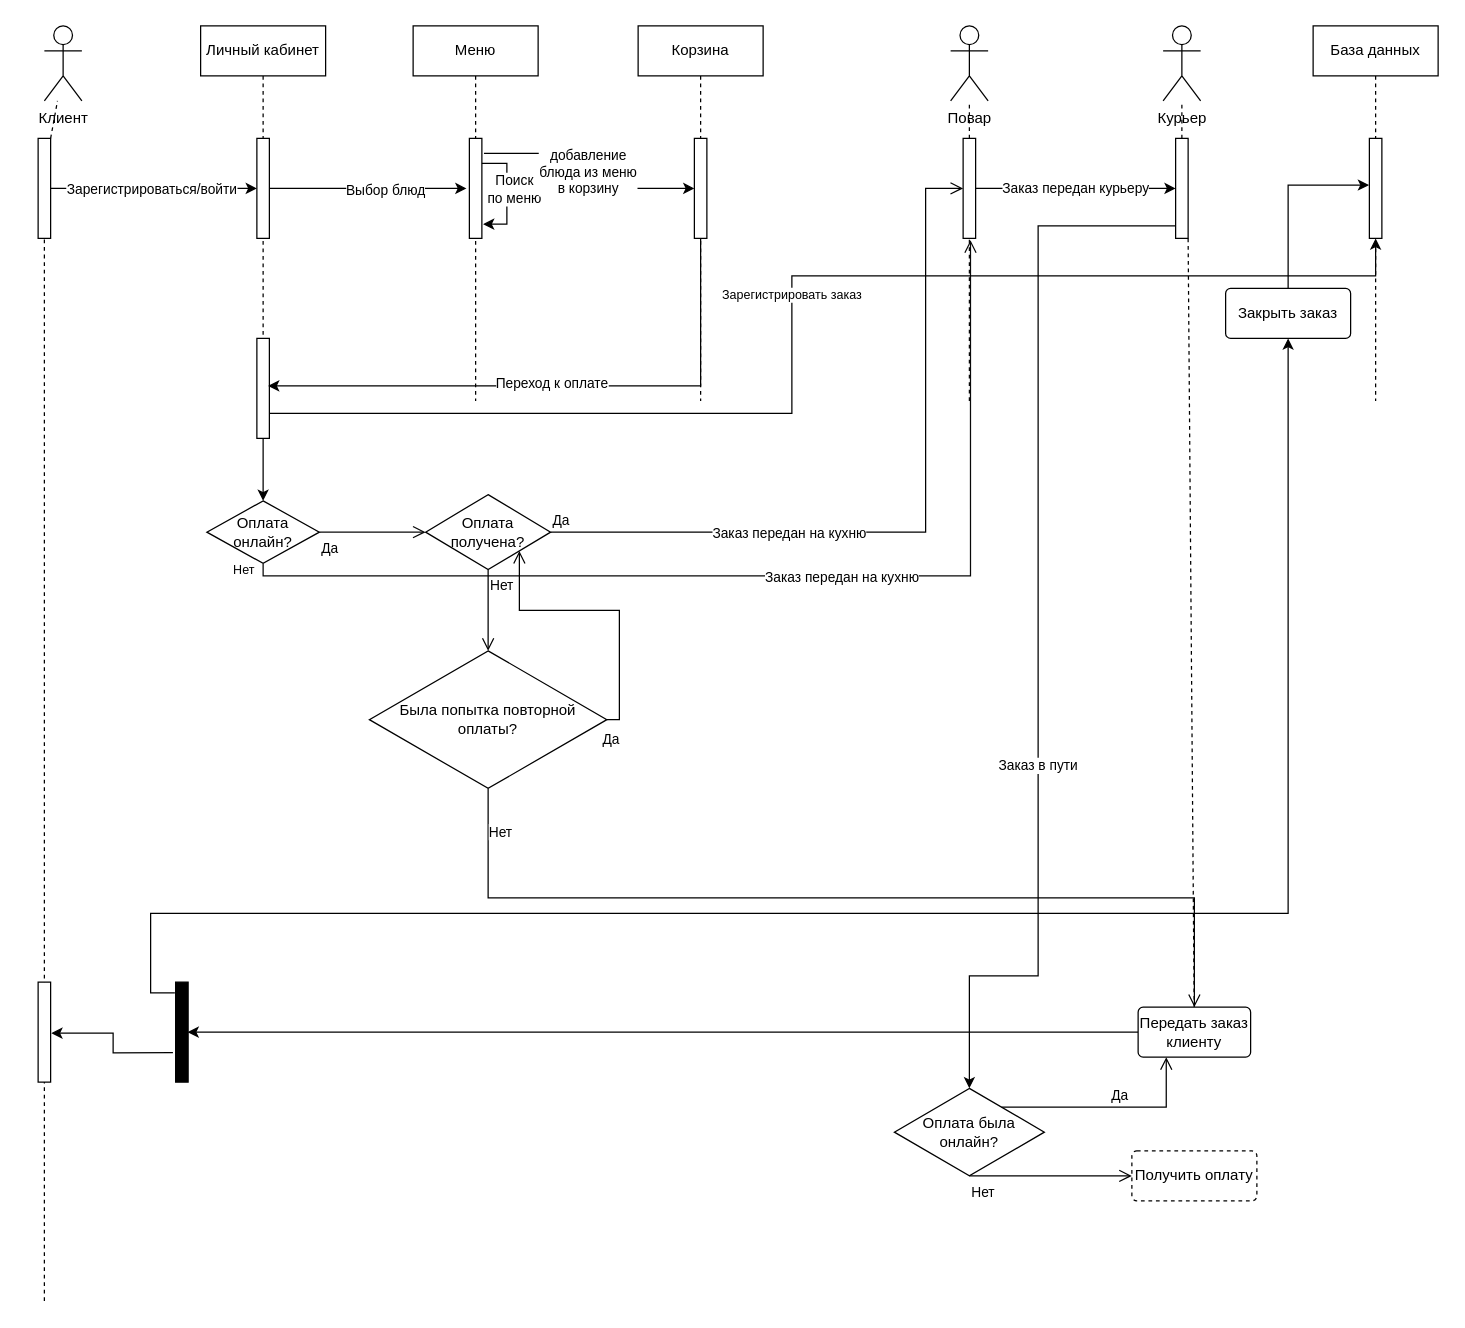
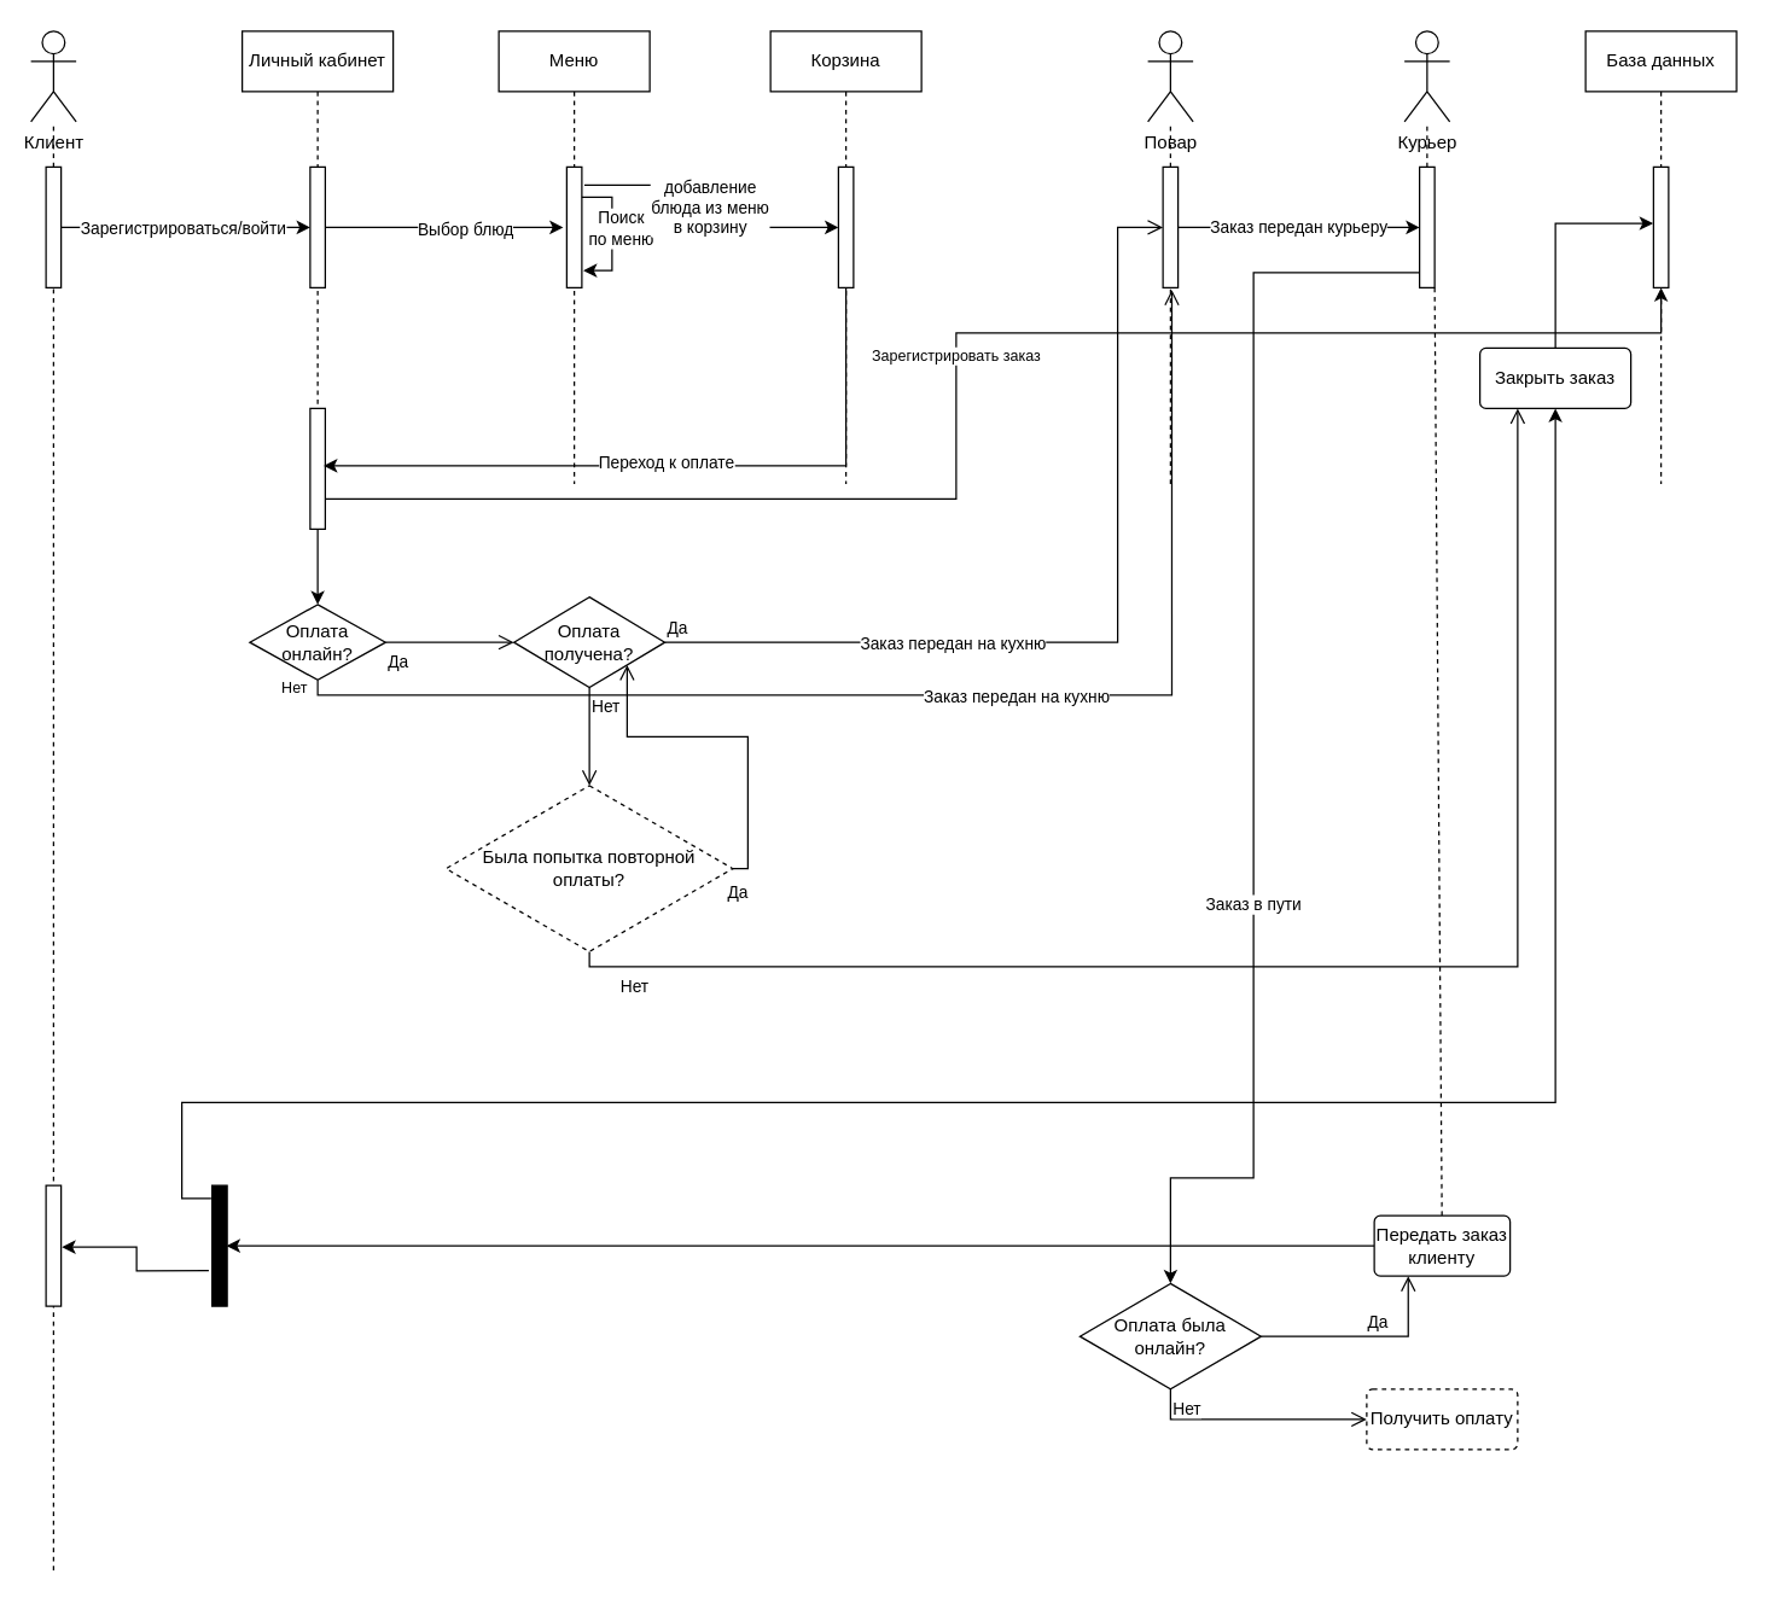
  <mxCell id="0" />
  <mxCell id="1" parent="0" />
- <mxCell id="2" value="Клиент" style="shape=umlActor;verticalLabelPosition=bottom;verticalAlign=top;html=1;outlineConnect=0;" parent="1" vertex="1"><mxGeometry x="35" y="20" width="30" height="60" as="geometry" /></mxCell>
+ <mxCell id="2" value="Клиент" style="shape=umlActor;verticalLabelPosition=bottom;verticalAlign=top;html=1;outlineConnect=0;" parent="1" vertex="1"><mxGeometry x="20" y="20" width="30" height="60" as="geometry" /></mxCell>
  <mxCell id="3" value="" style="endArrow=none;dashed=1;html=1;rounded=0;startArrow=none;" parent="1" source="9" target="2" edge="1"><mxGeometry width="50" height="50" relative="1" as="geometry"><mxPoint x="35" y="1040" as="sourcePoint" /><mxPoint x="270" y="140" as="targetPoint" /></mxGeometry></mxCell>
  <mxCell id="4" value="Личный кабинет" style="shape=umlLifeline;perimeter=lifelinePerimeter;whiteSpace=wrap;html=1;container=1;collapsible=0;recursiveResize=0;outlineConnect=0;" parent="1" vertex="1"><mxGeometry x="160" y="20" width="100" height="330" as="geometry" /></mxCell>
  <mxCell id="5" value="" style="html=1;points=[];perimeter=orthogonalPerimeter;" parent="4" vertex="1"><mxGeometry x="45" y="90" width="10" height="80" as="geometry" /></mxCell>
  <mxCell id="6" value="" style="html=1;points=[];perimeter=orthogonalPerimeter;" parent="4" vertex="1"><mxGeometry x="45" y="250" width="10" height="80" as="geometry" /></mxCell>
  <mxCell id="7" style="edgeStyle=orthogonalEdgeStyle;rounded=0;orthogonalLoop=1;jettySize=auto;html=1;" parent="1" source="9" target="5" edge="1"><mxGeometry relative="1" as="geometry" /></mxCell>
  <mxCell id="8" value="Зарегистрироваться/войти" style="edgeLabel;html=1;align=center;verticalAlign=middle;resizable=0;points=[];" parent="7" vertex="1" connectable="0"><mxGeometry x="0.107" relative="1" as="geometry"><mxPoint x="-11" as="offset" /></mxGeometry></mxCell>
  <mxCell id="9" value="" style="html=1;points=[];perimeter=orthogonalPerimeter;" parent="1" vertex="1"><mxGeometry x="30" y="110" width="10" height="80" as="geometry" /></mxCell>
  <mxCell id="10" value="" style="endArrow=none;dashed=1;html=1;rounded=0;" parent="1" target="9" edge="1"><mxGeometry width="50" height="50" relative="1" as="geometry"><mxPoint x="35" y="1040" as="sourcePoint" /><mxPoint x="35" y="80" as="targetPoint" /></mxGeometry></mxCell>
  <mxCell id="11" value="Меню" style="shape=umlLifeline;perimeter=lifelinePerimeter;whiteSpace=wrap;html=1;container=1;collapsible=0;recursiveResize=0;outlineConnect=0;" parent="1" vertex="1"><mxGeometry x="330" y="20" width="100" height="300" as="geometry" /></mxCell>
  <mxCell id="12" value="" style="html=1;points=[];perimeter=orthogonalPerimeter;" parent="11" vertex="1"><mxGeometry x="45" y="90" width="10" height="80" as="geometry" /></mxCell>
  <mxCell id="13" style="edgeStyle=orthogonalEdgeStyle;rounded=0;orthogonalLoop=1;jettySize=auto;html=1;entryX=1.1;entryY=0.858;entryDx=0;entryDy=0;entryPerimeter=0;" parent="11" source="12" target="12" edge="1"><mxGeometry relative="1" as="geometry"><Array as="points"><mxPoint x="75" y="110" /><mxPoint x="75" y="159" /></Array></mxGeometry></mxCell>
  <mxCell id="14" value="Поиск &lt;br&gt;по меню" style="edgeLabel;html=1;align=center;verticalAlign=middle;resizable=0;points=[];" parent="13" vertex="1" connectable="0"><mxGeometry x="-0.262" relative="1" as="geometry"><mxPoint x="5" y="8" as="offset" /></mxGeometry></mxCell>
  <mxCell id="15" value="Корзина" style="shape=umlLifeline;perimeter=lifelinePerimeter;whiteSpace=wrap;html=1;container=1;collapsible=0;recursiveResize=0;outlineConnect=0;" parent="1" vertex="1"><mxGeometry x="510" y="20" width="100" height="300" as="geometry" /></mxCell>
  <mxCell id="16" value="" style="html=1;points=[];perimeter=orthogonalPerimeter;" parent="15" vertex="1"><mxGeometry x="45" y="90" width="10" height="80" as="geometry" /></mxCell>
  <mxCell id="17" style="edgeStyle=orthogonalEdgeStyle;rounded=0;orthogonalLoop=1;jettySize=auto;html=1;entryX=-0.233;entryY=0.5;entryDx=0;entryDy=0;entryPerimeter=0;" parent="1" source="5" target="12" edge="1"><mxGeometry relative="1" as="geometry" /></mxCell>
  <mxCell id="18" value="Выбор блюд" style="edgeLabel;html=1;align=center;verticalAlign=middle;resizable=0;points=[];" parent="17" vertex="1" connectable="0"><mxGeometry x="0.171" y="-1" relative="1" as="geometry"><mxPoint as="offset" /></mxGeometry></mxCell>
  <mxCell id="19" value="добавление&lt;br&gt;блюда из меню &lt;br&gt;в корзину" style="edgeStyle=orthogonalEdgeStyle;rounded=0;orthogonalLoop=1;jettySize=auto;html=1;exitX=1.167;exitY=0.15;exitDx=0;exitDy=0;exitPerimeter=0;" parent="1" source="12" target="16" edge="1"><mxGeometry relative="1" as="geometry" /></mxCell>
  <mxCell id="20" style="edgeStyle=orthogonalEdgeStyle;rounded=0;orthogonalLoop=1;jettySize=auto;html=1;entryX=0.9;entryY=0.475;entryDx=0;entryDy=0;entryPerimeter=0;" parent="1" source="16" target="6" edge="1"><mxGeometry relative="1" as="geometry"><mxPoint x="766.67" y="150.64" as="targetPoint" /><Array as="points"><mxPoint x="560" y="308" /></Array></mxGeometry></mxCell>
  <mxCell id="21" value="Переход к оплате" style="edgeLabel;html=1;align=center;verticalAlign=middle;resizable=0;points=[];" parent="20" vertex="1" connectable="0"><mxGeometry x="-0.265" y="-3" relative="1" as="geometry"><mxPoint x="-67" as="offset" /></mxGeometry></mxCell>
  <mxCell id="22" value="Повар" style="shape=umlActor;verticalLabelPosition=bottom;verticalAlign=top;html=1;" parent="1" vertex="1"><mxGeometry x="760" y="20" width="30" height="60" as="geometry" /></mxCell>
  <mxCell id="23" value="Оплата онлайн?" style="rhombus;whiteSpace=wrap;html=1;" parent="1" vertex="1"><mxGeometry x="165" y="400" width="90" height="50" as="geometry" /></mxCell>
  <mxCell id="24" value="Заказ передан на кухню" style="edgeStyle=orthogonalEdgeStyle;html=1;align=left;verticalAlign=bottom;endArrow=open;endSize=8;strokeColor=#080808;rounded=0;exitX=0.5;exitY=1;exitDx=0;exitDy=0;entryX=0.589;entryY=1.018;entryDx=0;entryDy=0;entryPerimeter=0;" parent="1" source="23" target="29" edge="1"><mxGeometry x="-0.029" y="-10" relative="1" as="geometry"><mxPoint x="210" y="530" as="targetPoint" /><mxPoint as="offset" /></mxGeometry></mxCell>
  <mxCell id="25" value="Да" style="edgeStyle=orthogonalEdgeStyle;html=1;align=left;verticalAlign=top;endArrow=open;endSize=8;strokeColor=#080808;rounded=0;exitX=1;exitY=0.5;exitDx=0;exitDy=0;entryX=0;entryY=0.5;entryDx=0;entryDy=0;" parent="1" source="23" target="30" edge="1"><mxGeometry x="-1" relative="1" as="geometry"><mxPoint x="320" y="469.333" as="targetPoint" /><Array as="points" /></mxGeometry></mxCell>
  <mxCell id="26" style="edgeStyle=orthogonalEdgeStyle;rounded=0;orthogonalLoop=1;jettySize=auto;html=1;entryX=0.5;entryY=0;entryDx=0;entryDy=0;" parent="1" source="6" target="23" edge="1"><mxGeometry relative="1" as="geometry" /></mxCell>
  <mxCell id="27" value="" style="endArrow=none;dashed=1;html=1;rounded=0;strokeColor=#080808;" parent="1" target="22" edge="1"><mxGeometry width="50" height="50" relative="1" as="geometry"><mxPoint x="775" y="320" as="sourcePoint" /><mxPoint x="790" y="210" as="targetPoint" /></mxGeometry></mxCell>
  <mxCell id="28" value="Заказ передан курьеру" style="edgeStyle=orthogonalEdgeStyle;rounded=0;orthogonalLoop=1;jettySize=auto;html=1;" parent="1" source="29" target="42" edge="1"><mxGeometry relative="1" as="geometry" /></mxCell>
  <mxCell id="29" value="" style="html=1;points=[];perimeter=orthogonalPerimeter;" parent="1" vertex="1"><mxGeometry x="770" y="110" width="10" height="80" as="geometry" /></mxCell>
  <mxCell id="30" value="Оплата получена?" style="rhombus;whiteSpace=wrap;html=1;" parent="1" vertex="1"><mxGeometry x="340" y="395" width="100" height="60" as="geometry" /></mxCell>
  <mxCell id="31" value="Да" style="edgeStyle=orthogonalEdgeStyle;html=1;align=left;verticalAlign=bottom;endArrow=open;endSize=8;rounded=0;" parent="1" source="30" target="29" edge="1"><mxGeometry x="-1" relative="1" as="geometry"><mxPoint x="520" y="430" as="targetPoint" /><Array as="points"><mxPoint x="740" y="425" /><mxPoint x="740" y="150" /></Array></mxGeometry></mxCell>
  <mxCell id="32" value="Заказ передан на кухню" style="edgeLabel;html=1;align=center;verticalAlign=middle;resizable=0;points=[];" parent="31" vertex="1" connectable="0"><mxGeometry x="-0.261" y="1" relative="1" as="geometry"><mxPoint x="-34" y="1" as="offset" /></mxGeometry></mxCell>
  <mxCell id="33" value="Нет" style="edgeStyle=orthogonalEdgeStyle;html=1;align=left;verticalAlign=top;endArrow=open;endSize=8;rounded=0;entryX=0.5;entryY=0;entryDx=0;entryDy=0;" parent="1" source="30" target="34" edge="1"><mxGeometry x="-1" relative="1" as="geometry"><mxPoint x="390" y="510" as="targetPoint" /></mxGeometry></mxCell>
- <mxCell id="34" value="Была попытка повторной оплаты?" style="rhombus;whiteSpace=wrap;html=1;" parent="1" vertex="1"><mxGeometry x="295" y="520" width="190" height="110" as="geometry" /></mxCell>
+ <mxCell id="34" value="Была попытка повторной оплаты?" style="rhombus;whiteSpace=wrap;html=1;dashed=1;" parent="1" vertex="1"><mxGeometry x="295" y="520" width="190" height="110" as="geometry" /></mxCell>
  <mxCell id="35" value="Да" style="edgeStyle=orthogonalEdgeStyle;html=1;align=left;verticalAlign=bottom;endArrow=open;endSize=8;rounded=0;entryX=1;entryY=1;entryDx=0;entryDy=0;exitX=1;exitY=0.5;exitDx=0;exitDy=0;" parent="1" source="34" target="30" edge="1"><mxGeometry x="-1" y="-25" relative="1" as="geometry"><mxPoint x="565" y="590" as="targetPoint" /><mxPoint x="-5" as="offset" /></mxGeometry></mxCell>
- <mxCell id="36" value="Нет" style="edgeStyle=orthogonalEdgeStyle;html=1;align=left;verticalAlign=top;endArrow=open;endSize=8;rounded=0;exitX=0.5;exitY=1;exitDx=0;exitDy=0;" parent="1" source="34" target="56" edge="1"><mxGeometry x="-0.94" relative="1" as="geometry"><mxPoint x="425" y="670" as="targetPoint" /><mxPoint x="-1" as="offset" /></mxGeometry></mxCell>
+ <mxCell id="36" value="Нет" style="edgeStyle=orthogonalEdgeStyle;html=1;align=left;verticalAlign=top;endArrow=open;endSize=8;rounded=0;entryX=0.25;entryY=1;entryDx=0;entryDy=0;exitX=0.5;exitY=1;exitDx=0;exitDy=0;" parent="1" source="34" target="54" edge="1"><mxGeometry x="-0.94" relative="1" as="geometry"><mxPoint x="425" y="670" as="targetPoint" /><mxPoint x="-1" as="offset" /></mxGeometry></mxCell>
  <mxCell id="37" value="Курьер" style="shape=umlActor;verticalLabelPosition=bottom;verticalAlign=top;html=1;" parent="1" vertex="1"><mxGeometry x="930" y="20" width="30" height="60" as="geometry" /></mxCell>
  <mxCell id="38" value="База данных" style="shape=umlLifeline;perimeter=lifelinePerimeter;whiteSpace=wrap;html=1;container=1;collapsible=0;recursiveResize=0;outlineConnect=0;" parent="1" vertex="1"><mxGeometry x="1050" y="20" width="100" height="300" as="geometry" /></mxCell>
  <mxCell id="39" value="" style="html=1;points=[];perimeter=orthogonalPerimeter;fillColor=#FFFFFF;" parent="38" vertex="1"><mxGeometry x="45" y="90" width="10" height="80" as="geometry" /></mxCell>
  <mxCell id="40" value="" style="endArrow=none;dashed=1;html=1;rounded=0;startArrow=none;" parent="1" source="42" target="37" edge="1"><mxGeometry width="50" height="50" relative="1" as="geometry"><mxPoint x="945" y="360" as="sourcePoint" /><mxPoint x="970" y="110" as="targetPoint" /></mxGeometry></mxCell>
  <mxCell id="41" value="Заказ в пути" style="edgeStyle=orthogonalEdgeStyle;rounded=0;orthogonalLoop=1;jettySize=auto;html=1;entryX=0.5;entryY=0;entryDx=0;entryDy=0;" parent="1" source="42" target="44" edge="1"><mxGeometry x="0.267" relative="1" as="geometry"><mxPoint x="330" y="830" as="targetPoint" /><Array as="points"><mxPoint x="830" y="180" /><mxPoint x="830" y="780" /><mxPoint x="775" y="780" /></Array><mxPoint as="offset" /></mxGeometry></mxCell>
  <mxCell id="42" value="" style="html=1;points=[];perimeter=orthogonalPerimeter;" parent="1" vertex="1"><mxGeometry x="940" y="110" width="10" height="80" as="geometry" /></mxCell>
  <mxCell id="43" value="" style="endArrow=none;dashed=1;html=1;rounded=0;startArrow=none;" parent="1" source="56" target="42" edge="1"><mxGeometry width="50" height="50" relative="1" as="geometry"><mxPoint x="945" y="951.111" as="sourcePoint" /><mxPoint x="945" y="80" as="targetPoint" /></mxGeometry></mxCell>
- <mxCell id="44" value="Оплата была онлайн?" style="rhombus;whiteSpace=wrap;html=1;" parent="1" vertex="1"><mxGeometry x="715" y="870" width="120" height="70" as="geometry" /></mxCell>
+ <mxCell id="44" value="Оплата была онлайн?" style="rhombus;whiteSpace=wrap;html=1;" parent="1" vertex="1"><mxGeometry x="715" y="850" width="120" height="70" as="geometry" /></mxCell>
  <mxCell id="45" value="Да" style="edgeStyle=orthogonalEdgeStyle;html=1;align=left;verticalAlign=bottom;endArrow=open;endSize=8;rounded=0;entryX=0.25;entryY=1;entryDx=0;entryDy=0;" parent="1" source="44" target="56" edge="1"><mxGeometry relative="1" as="geometry"><mxPoint x="80" y="820" as="targetPoint" /><Array as="points"><mxPoint x="933" y="885" /></Array><mxPoint as="offset" /></mxGeometry></mxCell>
  <mxCell id="46" value="Нет" style="edgeStyle=orthogonalEdgeStyle;html=1;align=left;verticalAlign=top;endArrow=open;endSize=8;rounded=0;exitX=0.5;exitY=1;exitDx=0;exitDy=0;entryX=0;entryY=0.5;entryDx=0;entryDy=0;" parent="1" source="44" target="47" edge="1"><mxGeometry x="-1" relative="1" as="geometry"><mxPoint x="910" y="940" as="targetPoint" /><Array as="points"><mxPoint x="775" y="940" /></Array></mxGeometry></mxCell>
  <mxCell id="47" value="Получить оплату" style="rounded=1;arcSize=10;whiteSpace=wrap;html=1;align=center;dashed=1;" parent="1" vertex="1"><mxGeometry x="905" y="920" width="100" height="40" as="geometry" /></mxCell>
  <mxCell id="48" style="edgeStyle=orthogonalEdgeStyle;rounded=0;orthogonalLoop=1;jettySize=auto;html=1;entryX=0.961;entryY=0.5;entryDx=0;entryDy=0;entryPerimeter=0;" parent="1" source="56" target="52" edge="1"><mxGeometry relative="1" as="geometry"><mxPoint x="160" y="820" as="targetPoint" /></mxGeometry></mxCell>
  <mxCell id="49" value="" style="html=1;points=[];perimeter=orthogonalPerimeter;" parent="1" vertex="1"><mxGeometry x="30" y="785" width="10" height="80" as="geometry" /></mxCell>
  <mxCell id="50" style="edgeStyle=orthogonalEdgeStyle;rounded=0;orthogonalLoop=1;jettySize=auto;html=1;entryX=1.059;entryY=0.51;entryDx=0;entryDy=0;entryPerimeter=0;exitX=-0.216;exitY=0.706;exitDx=0;exitDy=0;exitPerimeter=0;" parent="1" source="52" target="49" edge="1"><mxGeometry relative="1" as="geometry" /></mxCell>
  <mxCell id="51" style="edgeStyle=orthogonalEdgeStyle;rounded=0;orthogonalLoop=1;jettySize=auto;html=1;entryX=0.5;entryY=1;entryDx=0;entryDy=0;exitX=-0.059;exitY=0.108;exitDx=0;exitDy=0;exitPerimeter=0;" parent="1" source="52" target="54" edge="1"><mxGeometry relative="1" as="geometry"><mxPoint x="1030" y="268.824" as="targetPoint" /><Array as="points"><mxPoint x="120" y="794" /><mxPoint x="120" y="730" /><mxPoint x="1030" y="730" /></Array></mxGeometry></mxCell>
  <mxCell id="52" value="" style="html=1;points=[];perimeter=orthogonalPerimeter;fillColor=#000000;" parent="1" vertex="1"><mxGeometry x="140" y="785" width="10" height="80" as="geometry" /></mxCell>
  <mxCell id="53" style="edgeStyle=orthogonalEdgeStyle;rounded=0;orthogonalLoop=1;jettySize=auto;html=1;entryX=-0.029;entryY=0.467;entryDx=0;entryDy=0;entryPerimeter=0;" parent="1" source="54" target="39" edge="1"><mxGeometry relative="1" as="geometry"><mxPoint x="1030" y="140" as="targetPoint" /><Array as="points"><mxPoint x="1030" y="147" /></Array></mxGeometry></mxCell>
  <mxCell id="54" value="Закрыть заказ" style="rounded=1;arcSize=10;whiteSpace=wrap;html=1;align=center;fillColor=#FFFFFF;" parent="1" vertex="1"><mxGeometry x="980" y="230" width="100" height="40" as="geometry" /></mxCell>
  <mxCell id="55" value="Нет" style="text;html=1;strokeColor=none;fillColor=none;align=center;verticalAlign=middle;whiteSpace=wrap;rounded=0;fontSize=10;" parent="1" vertex="1"><mxGeometry x="180" y="450" width="30" height="10" as="geometry" /></mxCell>
  <mxCell id="56" value="Передать заказ клиенту" style="rounded=1;arcSize=10;whiteSpace=wrap;html=1;align=center;" parent="1" vertex="1"><mxGeometry x="910" y="805" width="90" height="40" as="geometry" /></mxCell>
  <mxCell id="57" value="Зарегистрировать заказ" style="edgeStyle=orthogonalEdgeStyle;rounded=0;orthogonalLoop=1;jettySize=auto;html=1;fontSize=10;" parent="1" source="6" target="39" edge="1"><mxGeometry relative="1" as="geometry"><Array as="points"><mxPoint x="633" y="330" /><mxPoint x="633" y="220" /><mxPoint x="1100" y="220" /></Array></mxGeometry></mxCell>
